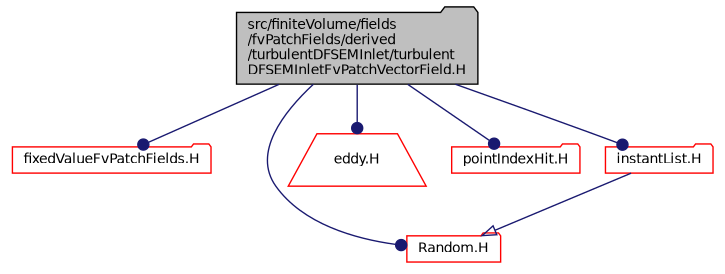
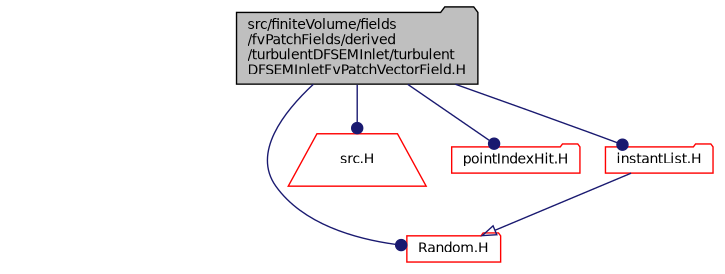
  digraph {
    node [color=red fontname=Helvetica fontsize=10 shape=folder]
    edge [arrowhead=dot color=midnightblue fontname=Helvetica fontsize=10 labelfontname=Helvetica labelfontsize=10 style=solid]
    n1 [color=black fillcolor=grey75 fontcolor=black height=0.2 label="src/finiteVolume/fields\l/fvPatchFields/derived\l/turbulentDFSEMInlet/turbulent\lDFSEMInletFvPatchVectorField.H" style=filled width=0.4]
-   n2 [height=0.2 label="fixedValueFvPatchFields.H" width=0.4]
    n3 [height=0.2 label="Random.H" width=0.4]
-   n4 [height=0.2 label="eddy.H" shape=trapezium width=0.4]
+   n4 [height=0.2 label="src.H" shape=trapezium width=0.4]
    n5 [height=0.2 label="pointIndexHit.H" width=0.4]
    n6 [height=0.2 label="instantList.H" width=0.4]
-   n1 -> n2
    n1 -> n3
    n1 -> n4
    n1 -> n5
    n1 -> n6
    n6 -> n3 [arrowhead=onormal]
  }
